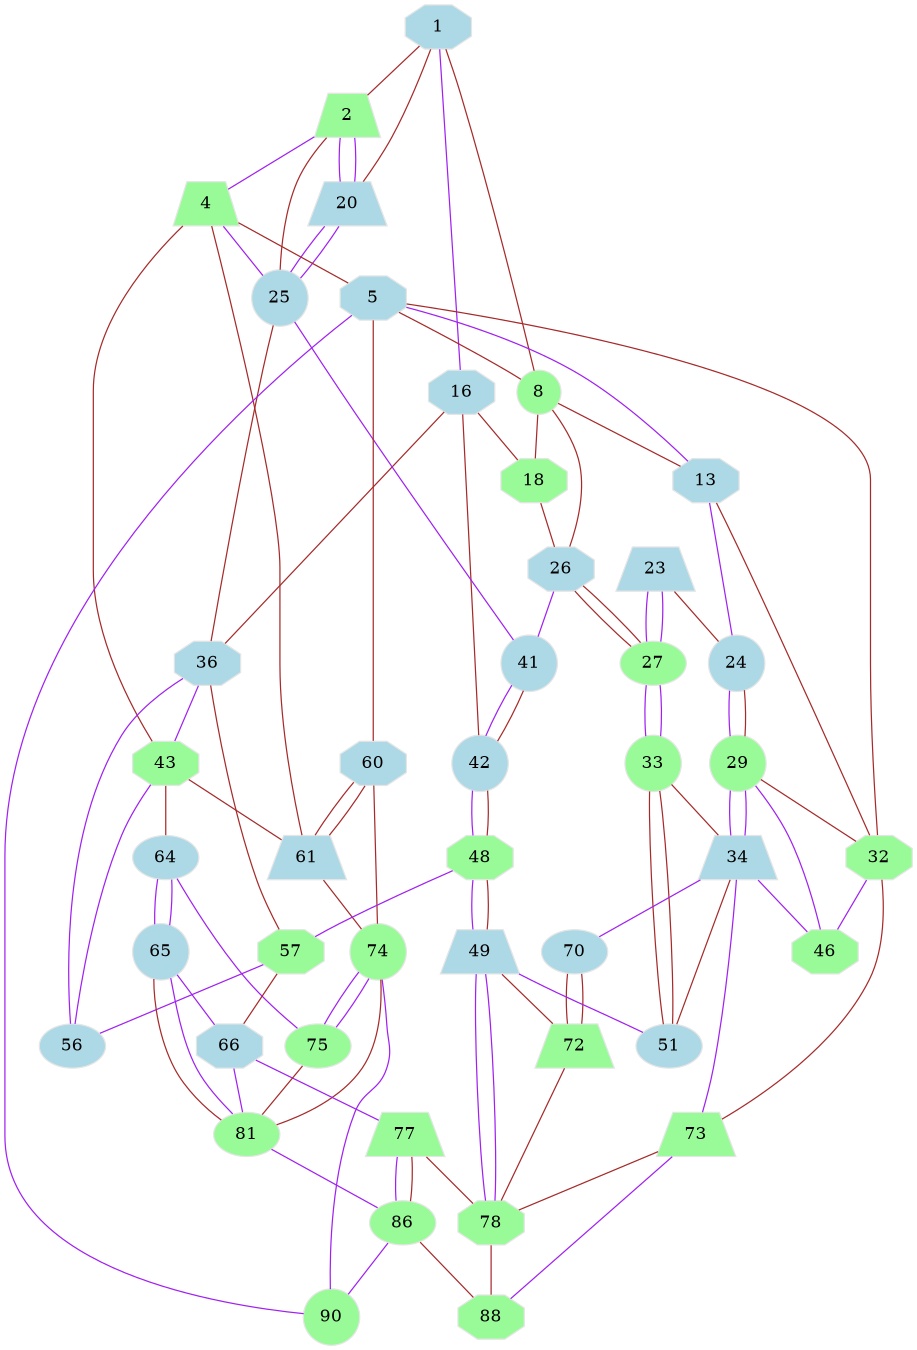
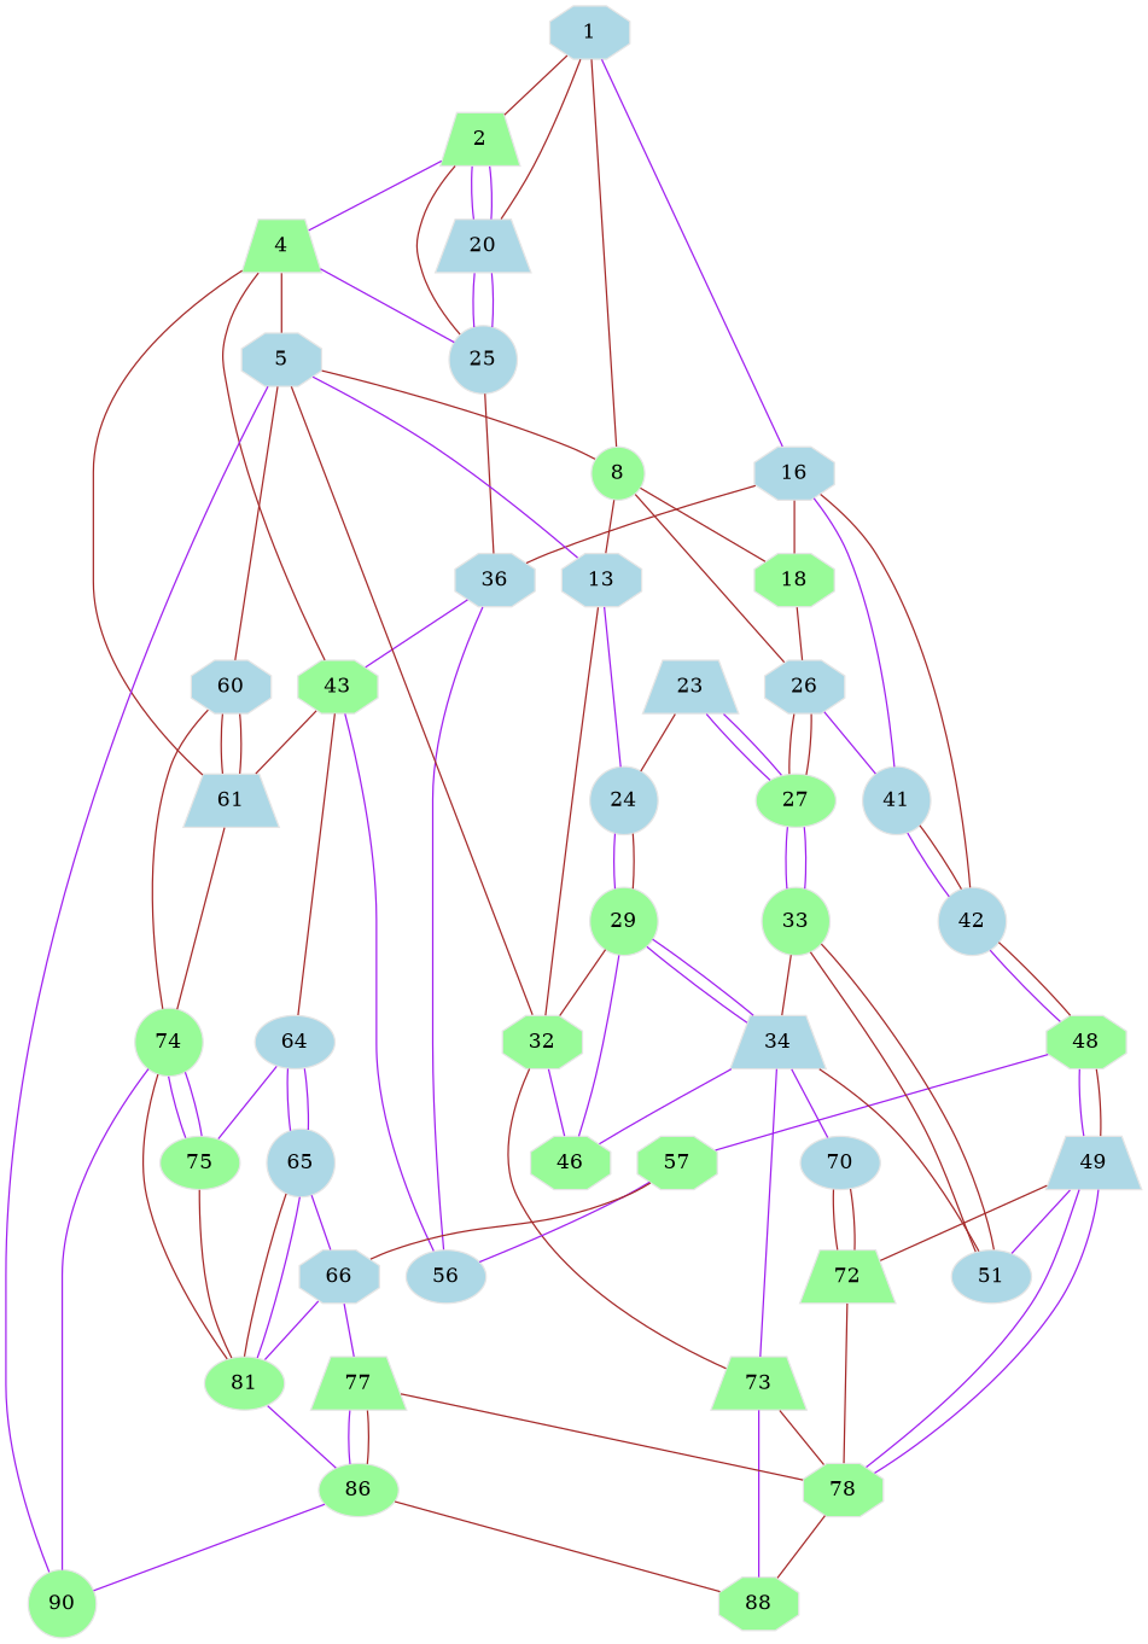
  graph {
    node [color=gray90 fillcolor=lightblue shape=octagon style=filled]
    edge [color=brown]
    1 [super="+7"]
    2 [fillcolor=palegreen shape=trapezium super="+3"]
    8 [fillcolor=palegreen shape=circle super="+11"]
    16 [super="+17+38"]
    20 [shape=trapezium]
    4 [fillcolor=palegreen shape=trapezium super="+39"]
    25 [shape=circle super="+35"]
    13 [super="+14"]
    18 [fillcolor=palegreen]
    26 [super="+28"]
    36 [super="+37+45"]
    41 [shape=circle]
    42 [shape=circle]
    5 [super="+10+6"]
    43 [fillcolor=palegreen super="+67+44"]
    61 [shape=trapezium super="+62"]
    32 [fillcolor=palegreen super="+52"]
    60
    90 [fillcolor=palegreen shape=circle]
    n20 [label=56 shape=ellipse]
    64 [shape=ellipse super="+68"]
    74 [fillcolor=palegreen shape=circle super="+84"]
    24 [shape=circle]
    46 [fillcolor=palegreen super="+47"]
    73 [fillcolor=palegreen shape=trapezium super="+82"]
    27 [fillcolor=palegreen shape=ellipse]
    29 [fillcolor=palegreen shape=circle super="+30"]
    57 [fillcolor=palegreen super="+58"]
    48 [fillcolor=palegreen]
    23 [shape=trapezium]
    33 [fillcolor=palegreen shape=circle]
    34 [shape=trapezium super="+55"]
    51 [shape=ellipse]
    70 [shape=ellipse]
    78 [fillcolor=palegreen super="+79"]
    88 [fillcolor=palegreen]
    72 [fillcolor=palegreen shape=trapezium]
    66 [super="+76"]
    49 [shape=trapezium super="+50"]
    65 [shape=circle]
    75 [fillcolor=palegreen shape=ellipse]
    81 [fillcolor=palegreen shape=ellipse super="+83"]
    77 [fillcolor=palegreen shape=trapezium]
    86 [fillcolor=palegreen shape=ellipse super="+87"]
    1 -- 2
    1 -- 8
    1 -- 16 [color=purple]
    1 -- 20
    2 -- 20 [color=purple]
    2 -- 20 [color=purple]
    2 -- 4 [color=purple]
    2 -- 25
    8 -- 13
    8 -- 18
    8 -- 26
    16 -- 18
    16 -- 36
-   25 -- 41 [color=purple]
+   16 -- 41 [color=purple]
    16 -- 42
    20 -- 25 [color=purple]
    20 -- 25 [color=purple]
    4 -- 25 [color=purple]
    4 -- 5
    4 -- 43
    4 -- 61
    25 -- 36
    13 -- 32
    13 -- 24 [color=purple]
    18 -- 26
    26 -- 41 [color=purple]
    26 -- 27
    26 -- 27
    36 -- 43 [color=purple]
    36 -- n20 [color=purple]
-   36 -- 57
    41 -- 42 [color=purple]
    41 -- 42
    42 -- 48 [color=purple]
    42 -- 48
    5 -- 8
    5 -- 13 [color=purple]
    5 -- 32
    5 -- 60 [weight=2]
    5 -- 90 [color=purple]
    43 -- 61
    43 -- n20 [color=purple]
    43 -- 64 [weight=2]
    61 -- 74
    32 -- 46 [color=purple]
    32 -- 73
    60 -- 61
    60 -- 61
    60 -- 74
    64 -- 65 [color=purple]
    64 -- 65 [color=purple]
    64 -- 75 [color=purple]
    74 -- 90 [color=purple]
    74 -- 75 [color=purple]
    74 -- 75 [color=purple]
    74 -- 81
    24 -- 29 [color=purple]
    24 -- 29
    73 -- 78
    73 -- 88 [color=purple]
    27 -- 33 [color=purple]
    27 -- 33 [color=purple]
    29 -- 32
    29 -- 46 [color=purple weight=2]
    29 -- 34 [color=purple]
    29 -- 34 [color=purple]
    57 -- n20 [color=purple]
    57 -- 66
    48 -- 57 [color=purple]
    48 -- 49 [color=purple]
    48 -- 49
    23 -- 24
    23 -- 27 [color=purple]
    23 -- 27 [color=purple]
    33 -- 34
    33 -- 51
    33 -- 51
    34 -- 46 [color=purple]
    34 -- 73 [color=purple]
    34 -- 51
    34 -- 70 [color=purple weight=2]
    70 -- 72
    70 -- 72
    78 -- 88
    72 -- 78
    66 -- 81 [color=purple]
    66 -- 77 [color=purple]
    49 -- 51 [color=purple]
    49 -- 78 [color=purple]
    49 -- 78 [color=purple]
    49 -- 72
    65 -- 66 [color=purple]
    65 -- 81
    65 -- 81 [color=purple]
    75 -- 81
    81 -- 86 [color=purple]
    77 -- 78
    77 -- 86 [color=purple]
    77 -- 86
    86 -- 90 [color=purple]
    86 -- 88
  }
